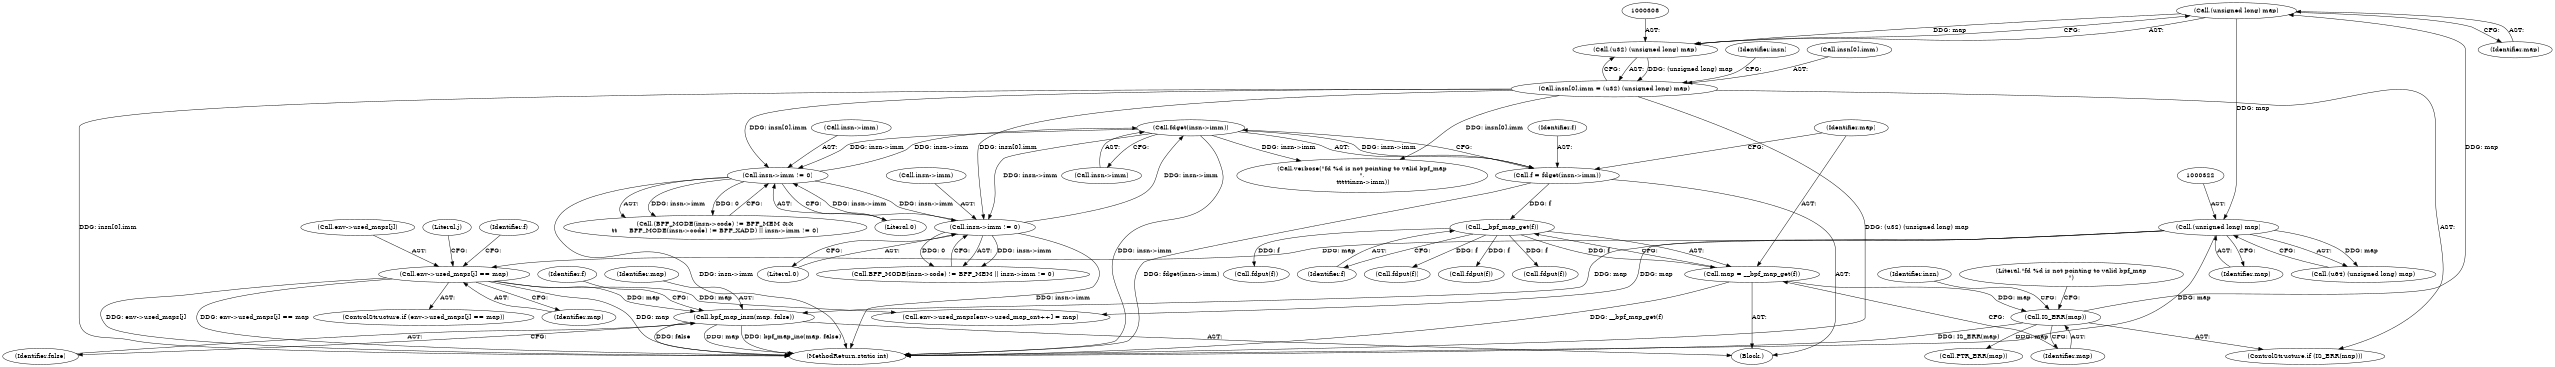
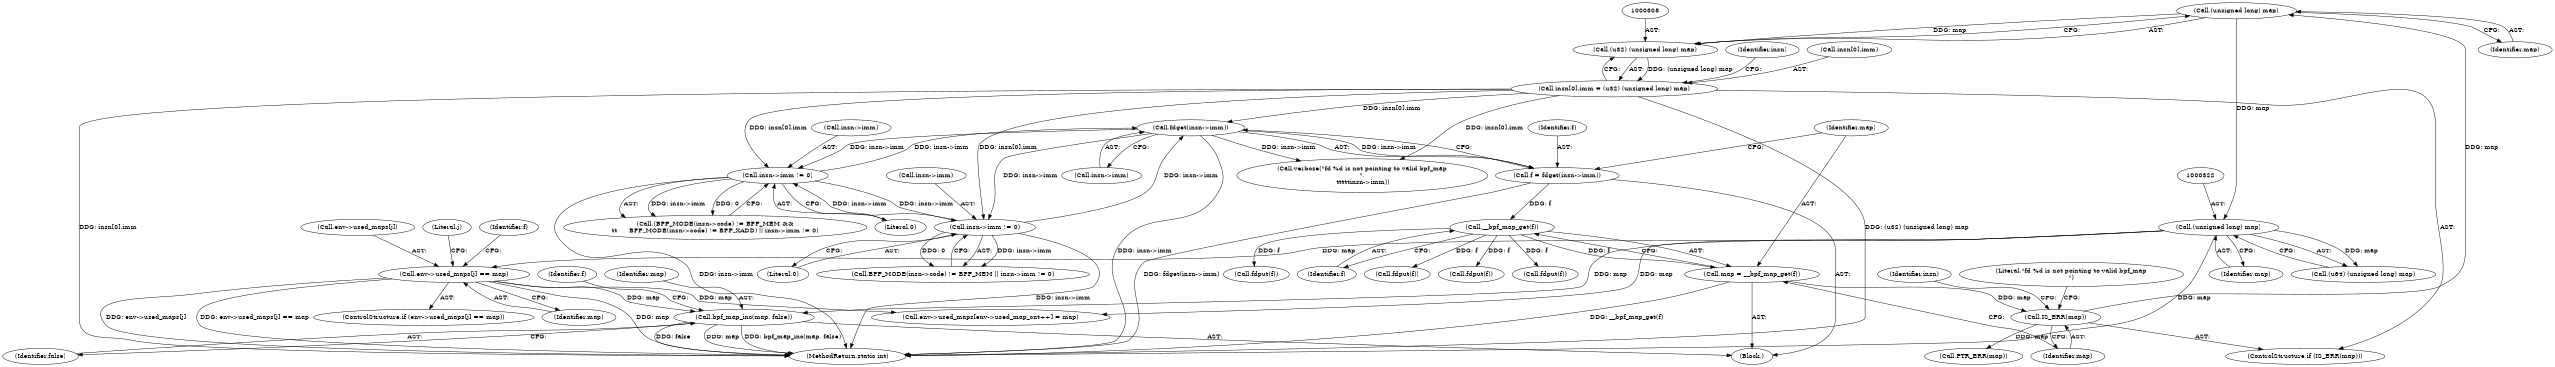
  digraph {
-   n1 [label="(Call,bpf_map_insn(map, false))"]
+   n1 [label="(Call,bpf_map_inc(map, false))"]
    n2 [label="(MethodReturn,static int)"]
    n3 [label="(Block,)"]
    n4 [label="(Identifier,false)"]
    n5 [label="(Call,env->used_maps[j] == map)"]
    n6 [label="(ControlStructure,if (env->used_maps[j] == map))"]
    n7 [label="(Call,env->used_maps[env->used_map_cnt++] = map)"]
    n8 [label="(Identifier,map)"]
    n9 [label="(Call,(unsigned long) map)"]
    n10 [label="(Identifier,map)"]
    n11 [label="(Call,(u64) (unsigned long) map)"]
    n12 [label="(Call,(unsigned long) map)"]
    n13 [label="(Call,(u32) (unsigned long) map)"]
    n14 [label="(Identifier,map)"]
    n15 [label="(Call,insn[0].imm = (u32) (unsigned long) map)"]
    n16 [label="(Call,IS_ERR(map))"]
    n17 [label="(ControlStructure,if (IS_ERR(map)))"]
    n18 [label="(Identifier,map)"]
    n19 [label="(Call,PTR_ERR(map))"]
    n20 [label="(Call,map = __bpf_map_get(f))"]
    n21 [label="(Call,__bpf_map_get(f))"]
    n22 [label="(Call,fdput(f))"]
    n23 [label="(Call,fdput(f))"]
    n24 [label="(Call,fdput(f))"]
    n25 [label="(Call,fdput(f))"]
    n26 [label="(Identifier,f)"]
    n27 [label="(Call,f = fdget(insn->imm))"]
    n28 [label="(Call,fdget(insn->imm))"]
    n29 [label="(Call,insn->imm != 0)"]
    n30 [label="(Call,insn->imm != 0)"]
    n31 [label="(Call,insn->imm)"]
    n32 [label="(Call,verbose(\"fd %d is not pointing to valid bpf_map\n\",\n \t\t\t\t\tinsn->imm))"]
    n33 [label="(Literal,0)"]
    n34 [label="(Call,(BPF_MODE(insn->code) != BPF_MEM &&\n\t\t      BPF_MODE(insn->code) != BPF_XADD) || insn->imm != 0)"]
    n35 [label="(Call,BPF_MODE(insn->code) != BPF_MEM || insn->imm != 0)"]
    n36 [label="(Literal,0)"]
    n37 [label="(Identifier,insn)"]
    n38 [label="(Call,insn->imm)"]
    n39 [label="(Identifier,f)"]
    n40 [label="(Identifier,map)"]
    n41 [label="(Identifier,f)"]
    n42 [label="(Identifier,map)"]
    n43 [label="(Call,insn->imm)"]
    n44 [label="(Literal,\"fd %d is not pointing to valid bpf_map\n\")"]
    n45 [label="(Identifier,insn)"]
    n46 [label="(Identifier,f)"]
    n47 [label="(Call,env->used_maps[j])"]
    n48 [label="(Literal,j)"]
    n49 [label="(Call,insn[0].imm)"]
    1000322
    1000308
    n1 -> n2 [label="DDG: bpf_map_inc(map, false)"]
    n1 -> n2 [label="DDG: false"]
    n1 -> n2 [label="DDG: map"]
    n1 -> n3 [label="AST: "]
    n1 -> n4 [label="CFG: "]
    n4 -> n1 [label="AST: "]
    n5 -> n1 [label="DDG: map"]
    n5 -> n2 [label="DDG: map"]
    n5 -> n2 [label="DDG: env->used_maps[j]"]
    n5 -> n2 [label="DDG: env->used_maps[j] == map"]
    n5 -> n6 [label="AST: "]
    n5 -> n7 [label="DDG: map"]
    n5 -> n8 [label="CFG: "]
    n8 -> n5 [label="AST: "]
    n9 -> n1 [label="DDG: map"]
    n9 -> n2 [label="DDG: map"]
    n9 -> n5 [label="DDG: map"]
    n9 -> n7 [label="DDG: map"]
    n9 -> n10 [label="CFG: "]
    n9 -> n11 [label="AST: "]
    n9 -> n11 [label="DDG: map"]
    n10 -> n9 [label="AST: "]
    n11 -> n9 [label="CFG: "]
    n12 -> n9 [label="DDG: map"]
    n12 -> n13 [label="AST: "]
    n12 -> n13 [label="DDG: map"]
    n12 -> n14 [label="CFG: "]
    n13 -> n12 [label="CFG: "]
    n13 -> n15 [label="AST: "]
    n13 -> n15 [label="DDG: (unsigned long) map"]
    n14 -> n12 [label="AST: "]
    n15 -> n2 [label="DDG: (u32) (unsigned long) map"]
    n15 -> n2 [label="DDG: insn[0].imm"]
    n15 -> n13 [label="CFG: "]
    n15 -> n17 [label="AST: "]
+   n15 -> n28 [label="DDG: insn[0].imm"]
    n15 -> n29 [label="DDG: insn[0].imm"]
    n15 -> n30 [label="DDG: insn[0].imm"]
    n15 -> n32 [label="DDG: insn[0].imm"]
-   n16 -> n2 [label="DDG: IS_ERR(map)"]
    n16 -> n12 [label="DDG: map"]
    n16 -> n17 [label="AST: "]
    n16 -> n18 [label="CFG: "]
    n16 -> n19 [label="DDG: map"]
    n18 -> n16 [label="AST: "]
    n18 -> n20 [label="CFG: "]
    n20 -> n2 [label="DDG: __bpf_map_get(f)"]
    n20 -> n3 [label="AST: "]
    n20 -> n16 [label="DDG: map"]
    n20 -> n21 [label="CFG: "]
    n21 -> n20 [label="AST: "]
    n21 -> n20 [label="DDG: f"]
    n21 -> n22 [label="DDG: f"]
    n21 -> n23 [label="DDG: f"]
    n21 -> n24 [label="DDG: f"]
    n21 -> n25 [label="DDG: f"]
    n21 -> n26 [label="CFG: "]
    n26 -> n21 [label="AST: "]
    n27 -> n2 [label="DDG: fdget(insn->imm)"]
    n27 -> n3 [label="AST: "]
    n27 -> n21 [label="DDG: f"]
    n27 -> n28 [label="CFG: "]
    n28 -> n2 [label="DDG: insn->imm"]
    n28 -> n27 [label="AST: "]
    n28 -> n27 [label="DDG: insn->imm"]
    n28 -> n29 [label="DDG: insn->imm"]
    n28 -> n30 [label="DDG: insn->imm"]
    n28 -> n31 [label="CFG: "]
    n28 -> n32 [label="DDG: insn->imm"]
    n29 -> n2 [label="DDG: insn->imm"]
    n29 -> n28 [label="DDG: insn->imm"]
    n29 -> n30 [label="DDG: insn->imm"]
    n29 -> n33 [label="CFG: "]
    n29 -> n34 [label="AST: "]
    n29 -> n34 [label="DDG: insn->imm"]
    n29 -> n34 [label="DDG: 0"]
    n30 -> n2 [label="DDG: insn->imm"]
    n30 -> n28 [label="DDG: insn->imm"]
    n30 -> n29 [label="DDG: insn->imm"]
    n30 -> n35 [label="AST: "]
    n30 -> n35 [label="DDG: insn->imm"]
    n30 -> n35 [label="DDG: 0"]
    n30 -> n36 [label="CFG: "]
    n31 -> n28 [label="AST: "]
    n33 -> n29 [label="AST: "]
    n34 -> n29 [label="CFG: "]
    n35 -> n30 [label="CFG: "]
    n36 -> n30 [label="AST: "]
    n37 -> n15 [label="CFG: "]
    n38 -> n30 [label="AST: "]
    n39 -> n5 [label="CFG: "]
    n40 -> n20 [label="AST: "]
    n40 -> n27 [label="CFG: "]
    n41 -> n1 [label="CFG: "]
    n42 -> n1 [label="AST: "]
    n43 -> n29 [label="AST: "]
    n44 -> n16 [label="CFG: "]
    n45 -> n16 [label="CFG: "]
    n46 -> n27 [label="AST: "]
    n47 -> n5 [label="AST: "]
    n48 -> n5 [label="CFG: "]
    n49 -> n15 [label="AST: "]
    1000322 -> n9 [label="AST: "]
    1000308 -> n13 [label="AST: "]
  }
